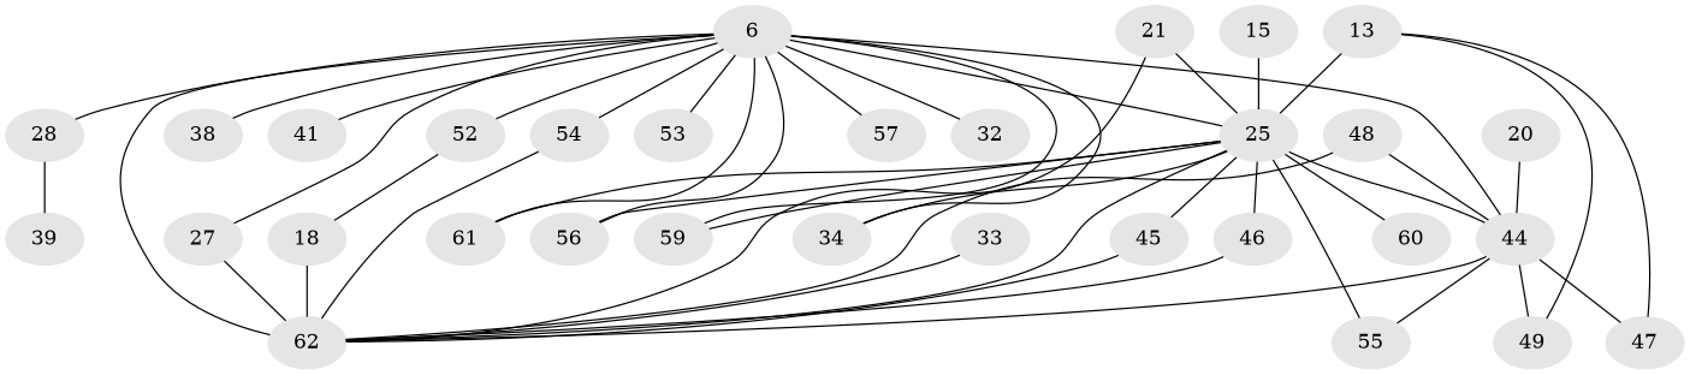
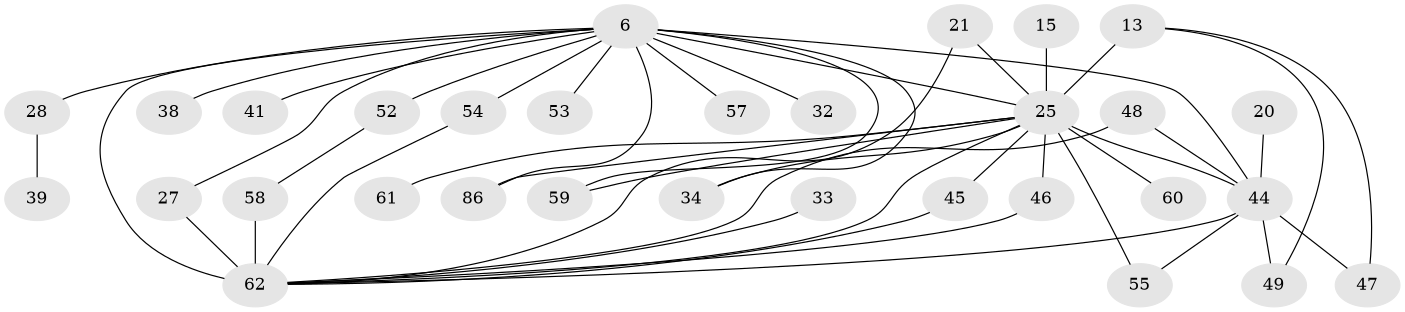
  graph {
    node [color=gray90 style=filled]
    6 [super="+2+5"]
    25 [super="+18"]
    27
    28
    32
    34
    38
    41
    44 [super="+40+10"]
    n10 [label=61 super="+36"]
    52
    53
    54 [super="+26"]
-   56
+   56 [label=86]
    57
    59
    62 [super="+17+30+61+50"]
    45
    46 [super="+35"]
    55
    60 [super="+19"]
    39
    47
    49
-   58 [super="+37" label=18]
+   58 [super="+37"]
    13 [super="+11"]
    15
    20
    21
    33
    n31 [label=48]
    6 -- 25 [weight=11]
    6 -- 27
    6 -- 28 [weight=2]
    6 -- 32 [weight=2]
    6 -- 34
    6 -- 38 [weight=2]
    6 -- 41 [weight=2]
    6 -- 44 [weight=8]
-   6 -- n10 [weight=2]
    6 -- 52
    6 -- 53 [weight=2]
    6 -- 54 [weight=2]
    6 -- 56
    6 -- 57
    6 -- 59
    6 -- 62 [weight=13]
    25 -- 34
    25 -- 44 [weight=6]
    25 -- n10
    25 -- 56
    25 -- 59
    25 -- 62 [weight=5]
    25 -- 45
    25 -- 46 [weight=2]
    25 -- 55
    25 -- 60 [weight=3]
    27 -- 62
    28 -- 39 [weight=2]
    44 -- 62 [weight=7]
    44 -- 55
    44 -- 47
    44 -- 49
    52 -- 58
    54 -- 62
    45 -- 62
    46 -- 62
    58 -- 62 [weight=6]
    13 -- 25 [weight=3]
    13 -- 47
    13 -- 49
    15 -- 25 [weight=2]
    20 -- 44 [weight=2]
    21 -- 25
    21 -- 62
    33 -- 62
    n31 -- 44
    n31 -- 62
  }
